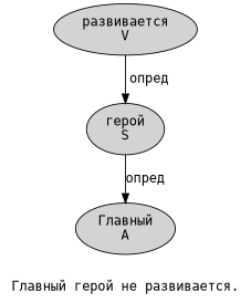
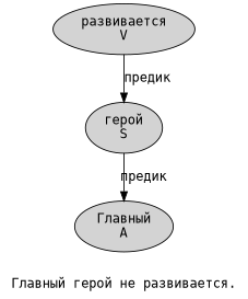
  digraph {
    fontname="DejaVu Sans Mono"
    label="Главный герой не развивается."
    node [fillcolor=lightgray fontname="DejaVu Sans Mono" penwidth=1 shape=ellipse style=filled]
    edge [fontname="DejaVu Sans Mono"]
    n1 [label="Главный\nA"]
    n2 [label="герой\nS"]
    n3 [label="развивается\nV"]
-   n2 -> n1 [label="опред"]
-   n3 -> n2 [label="опред"]
+   n2 -> n1 [label="предик"]
+   n3 -> n2 [label="предик"]
  }
